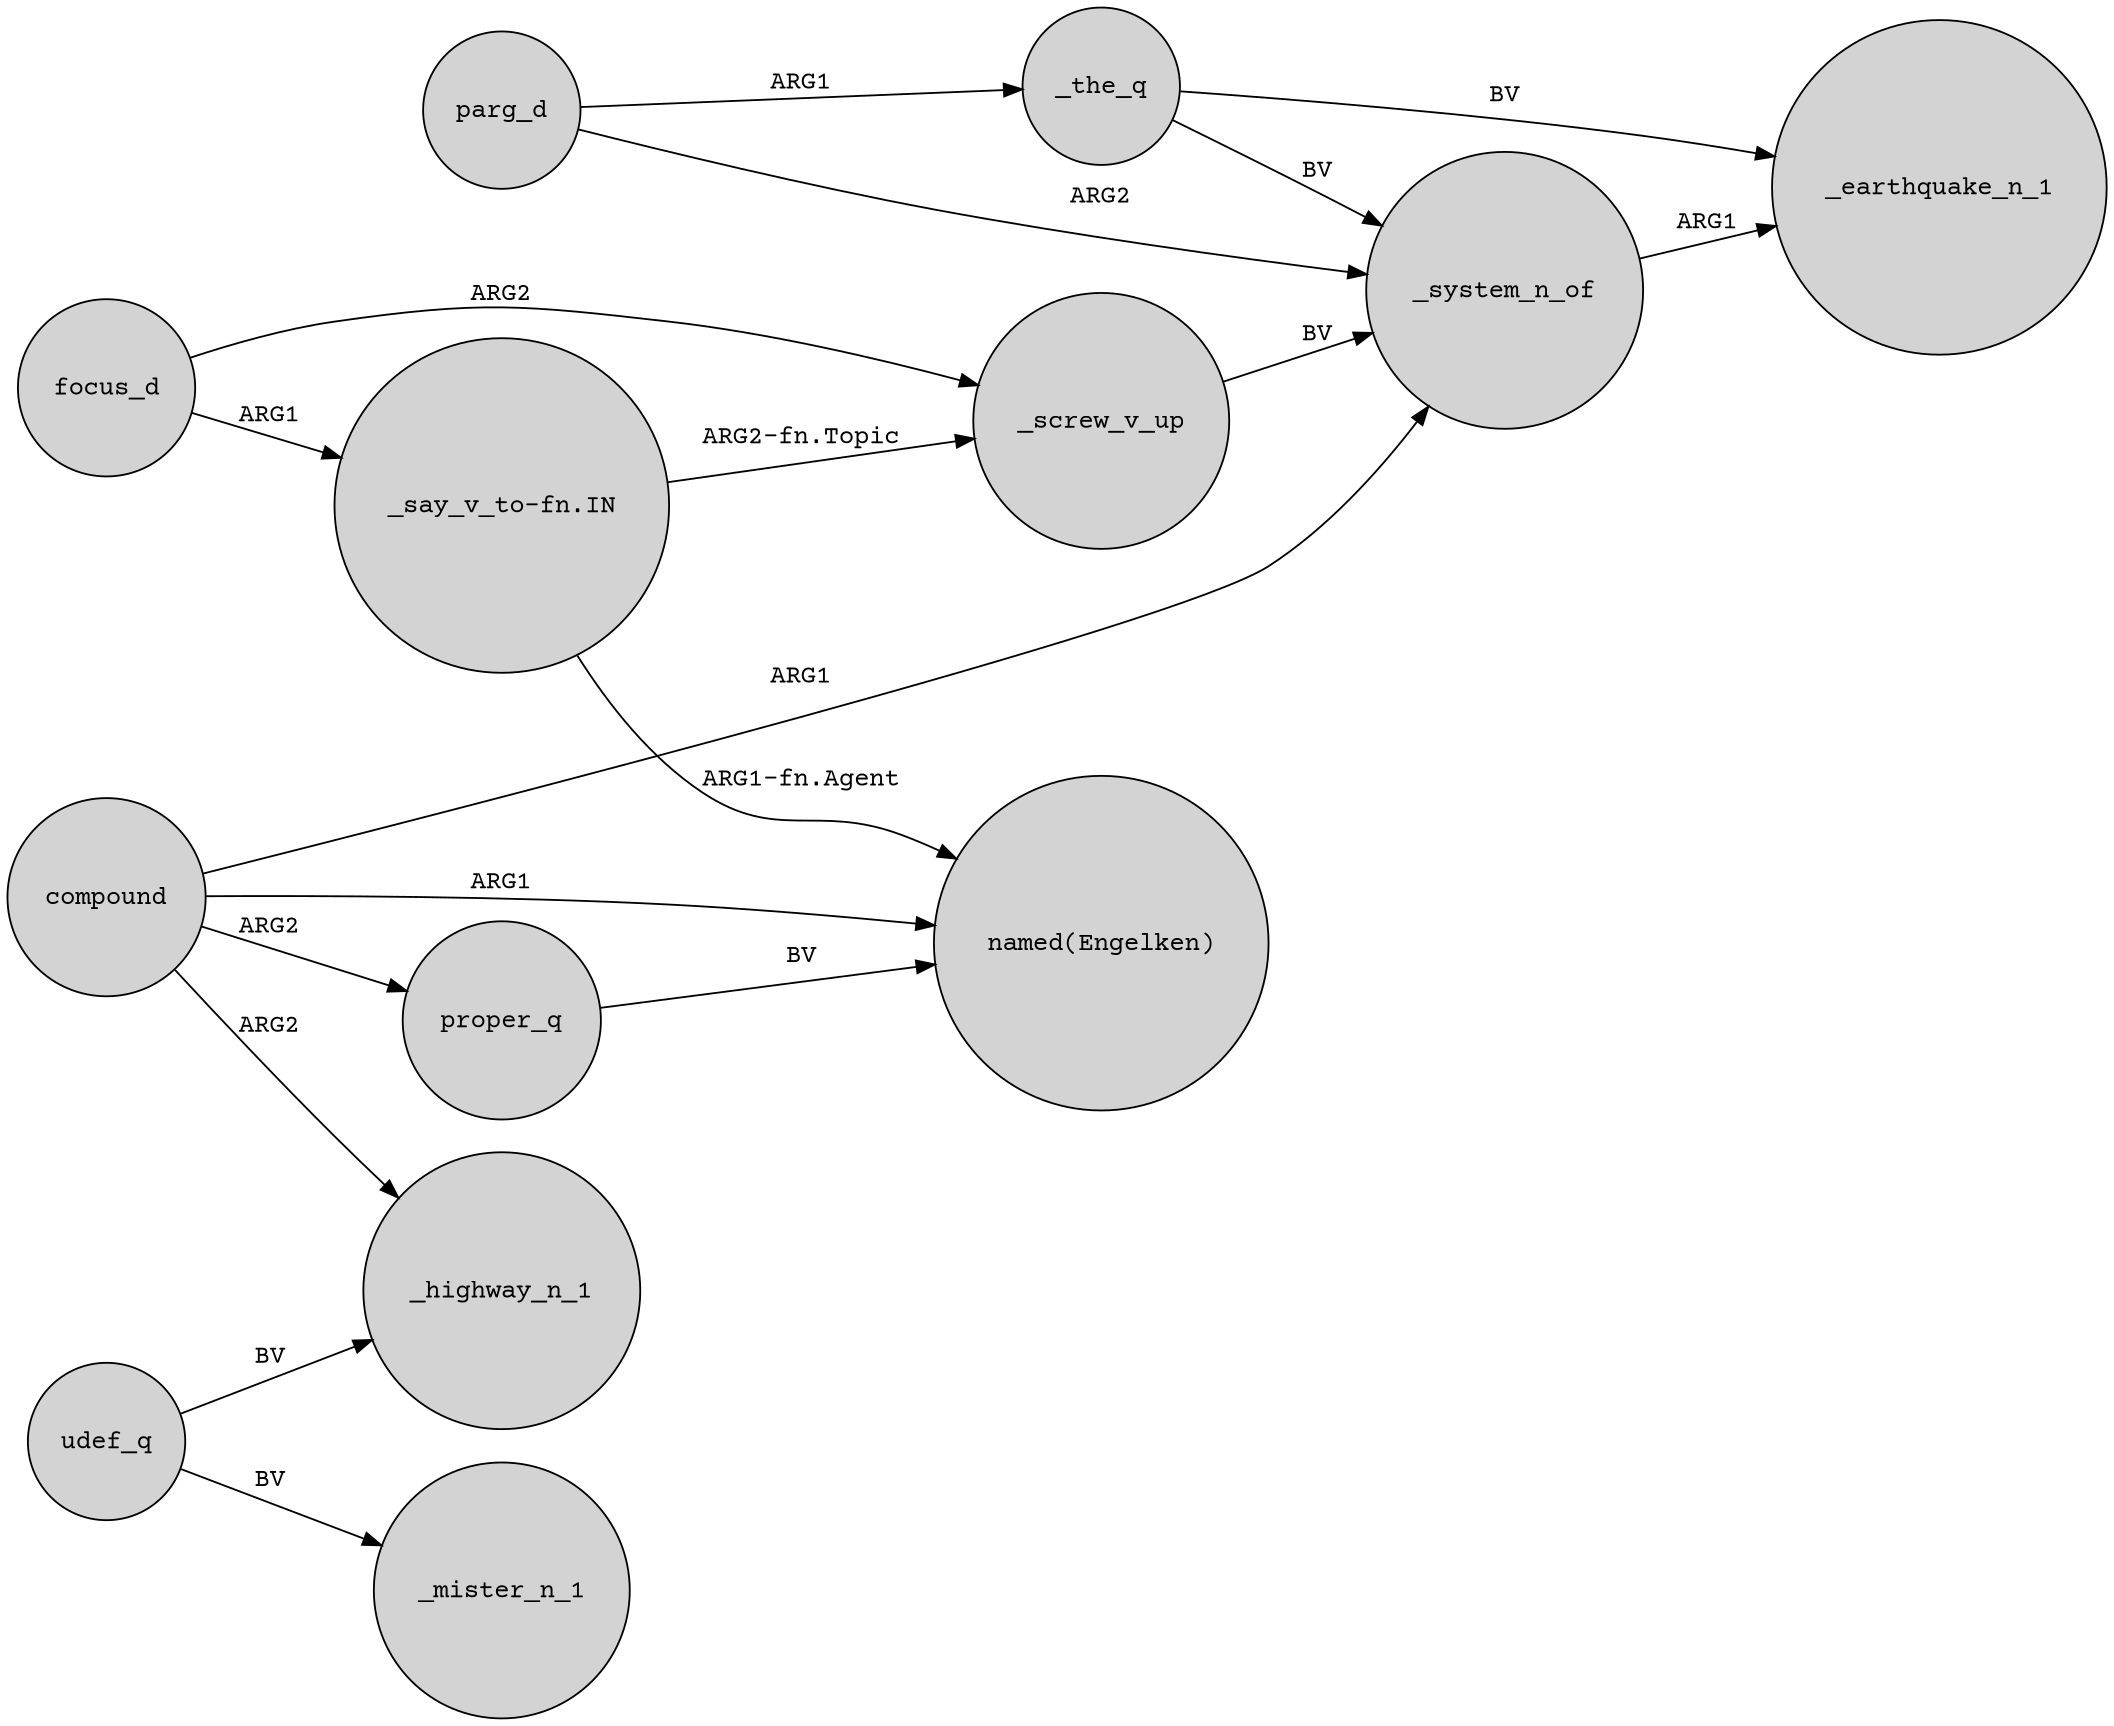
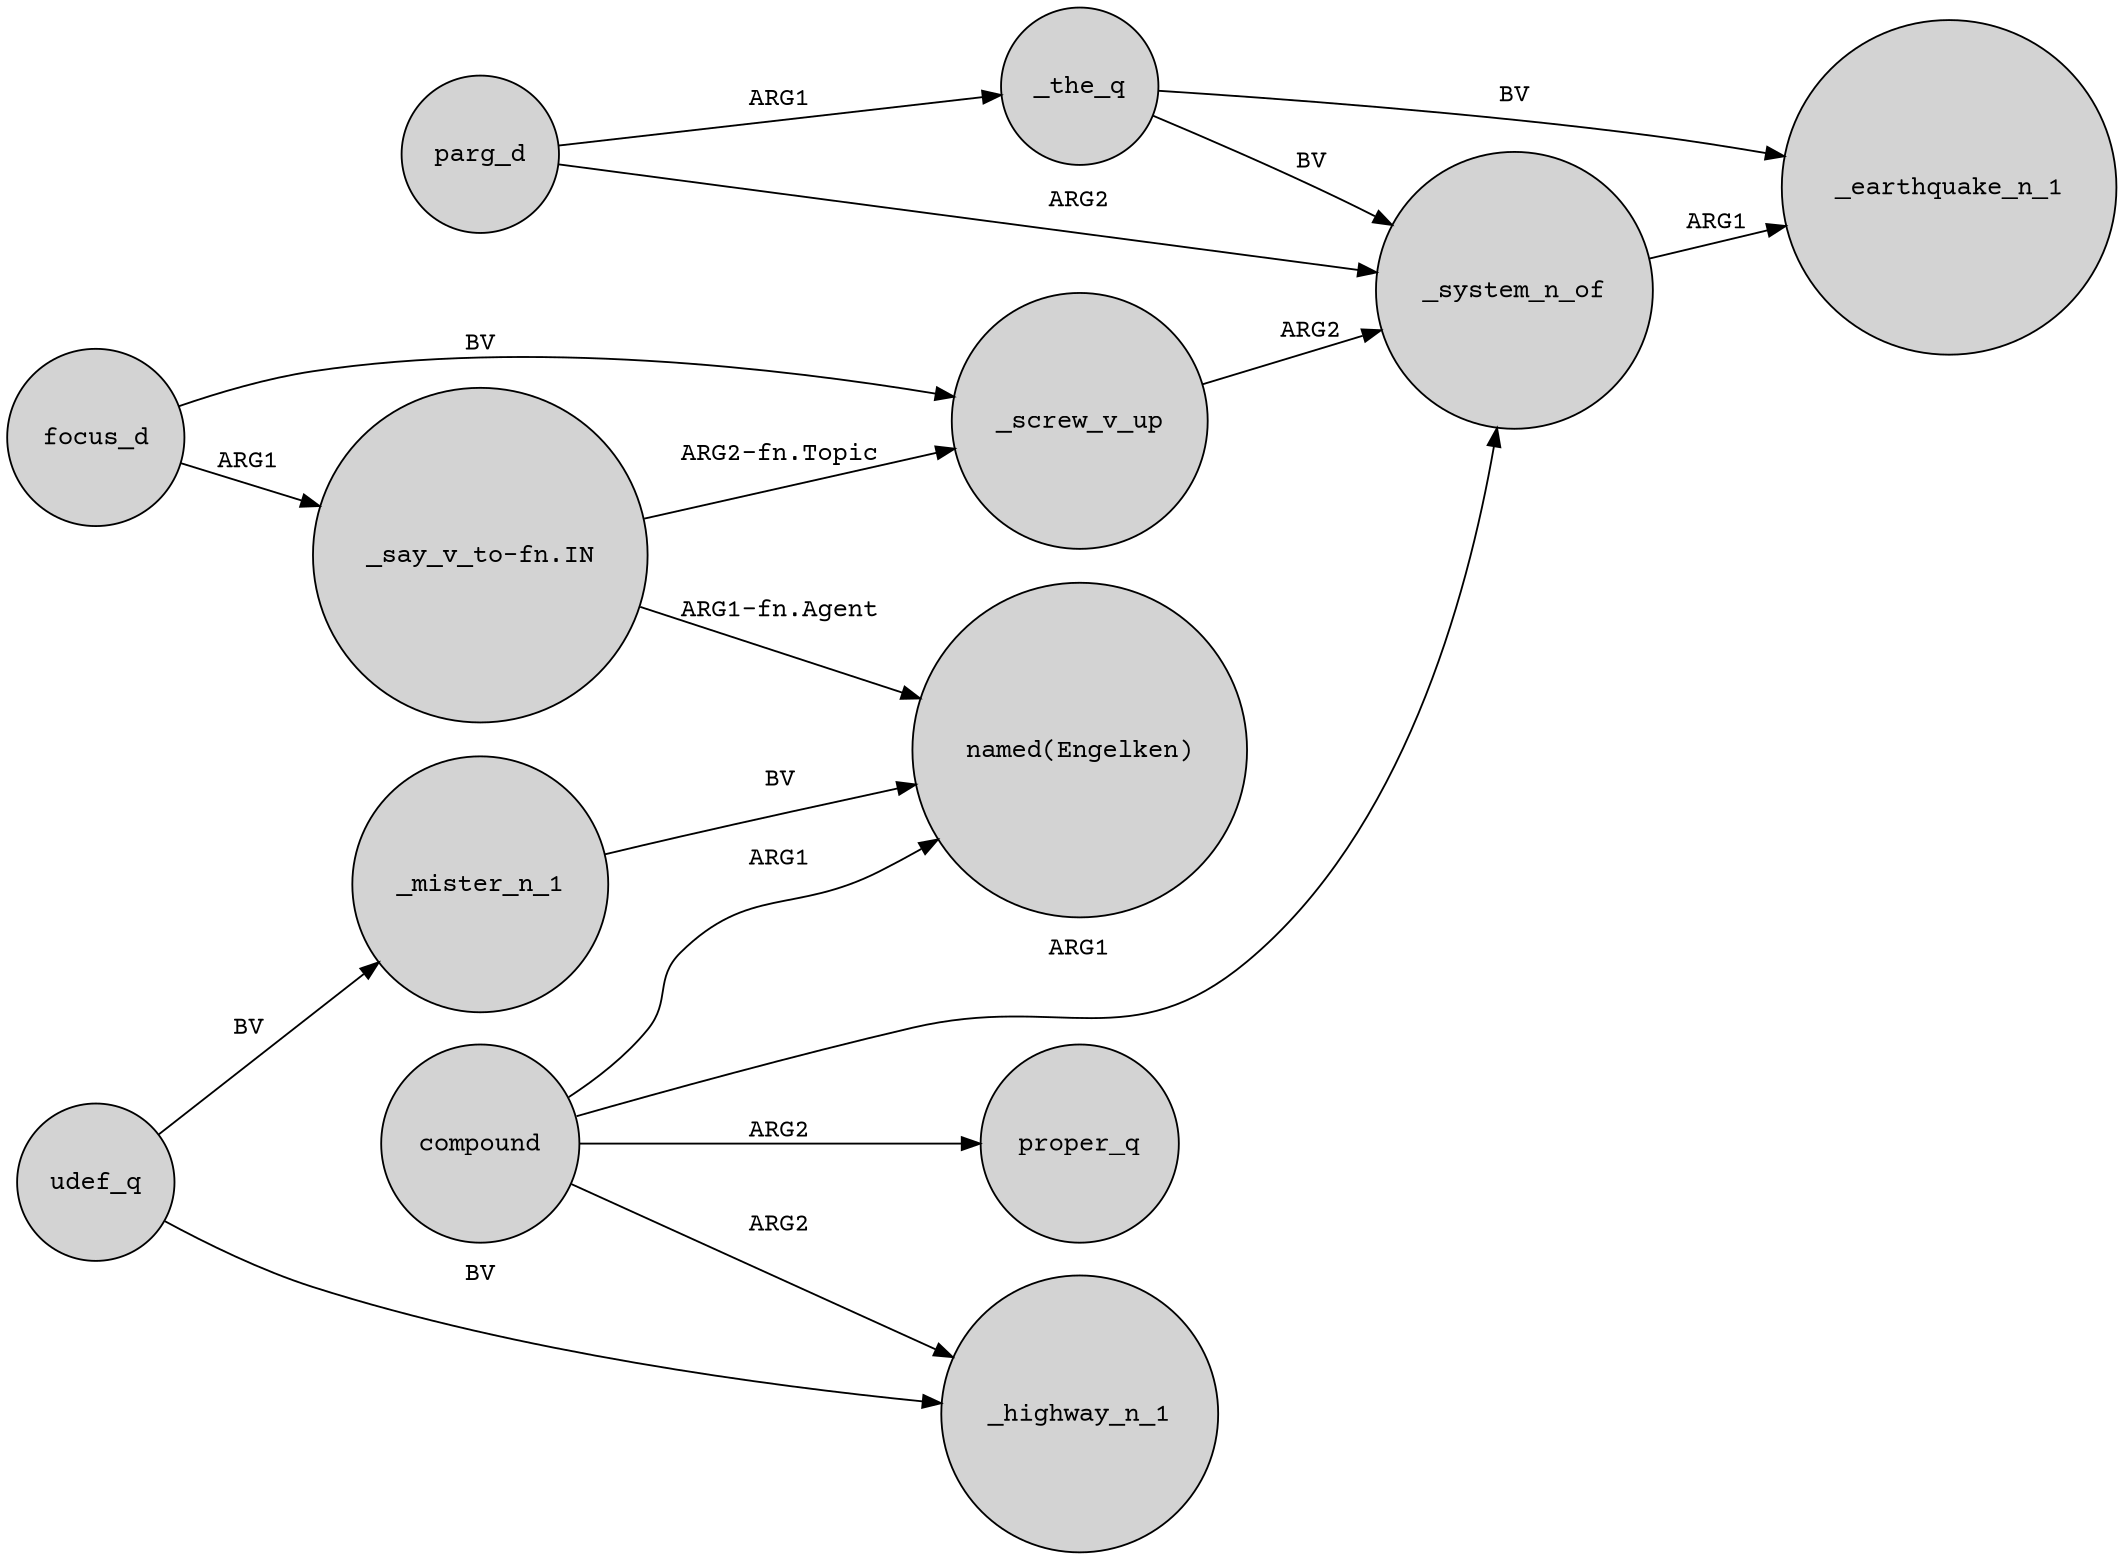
  digraph {
    fontname="Courier Prime"
    rankdir=LR
    node [fontname="Courier Prime" shape=circle style=filled]
    edge [fontname="Courier Prime"]
    _the_q
    _earthquake_n_1
    _system_n_of
    udef_q
    _mister_n_1
    _highway_n_1
    focus_d
    _screw_v_up
    "_say_v_to-fn.IN"
    "named(Engelken)"
    compound
    proper_q
    parg_d
    _the_q -> _earthquake_n_1 [label=BV]
    _the_q -> _system_n_of [label=BV]
    _system_n_of -> _earthquake_n_1 [label=ARG1]
    udef_q -> _mister_n_1 [label=BV]
    udef_q -> _highway_n_1 [label=BV]
-   focus_d -> _screw_v_up [label=ARG2]
+   focus_d -> _screw_v_up [label=BV]
    focus_d -> "_say_v_to-fn.IN" [label=ARG1]
-   _screw_v_up -> _system_n_of [label=BV]
+   _screw_v_up -> _system_n_of [label=ARG2]
    "_say_v_to-fn.IN" -> _screw_v_up [label="ARG2-fn.Topic"]
    "_say_v_to-fn.IN" -> "named(Engelken)" [label="ARG1-fn.Agent"]
    compound -> _system_n_of [label=ARG1]
    compound -> _highway_n_1 [label=ARG2]
    compound -> "named(Engelken)" [label=ARG1]
    compound -> proper_q [label=ARG2]
-   proper_q -> "named(Engelken)" [label=BV]
+   _mister_n_1 -> "named(Engelken)" [label=BV]
    parg_d -> _the_q [label=ARG1]
    parg_d -> _system_n_of [label=ARG2]
  }
